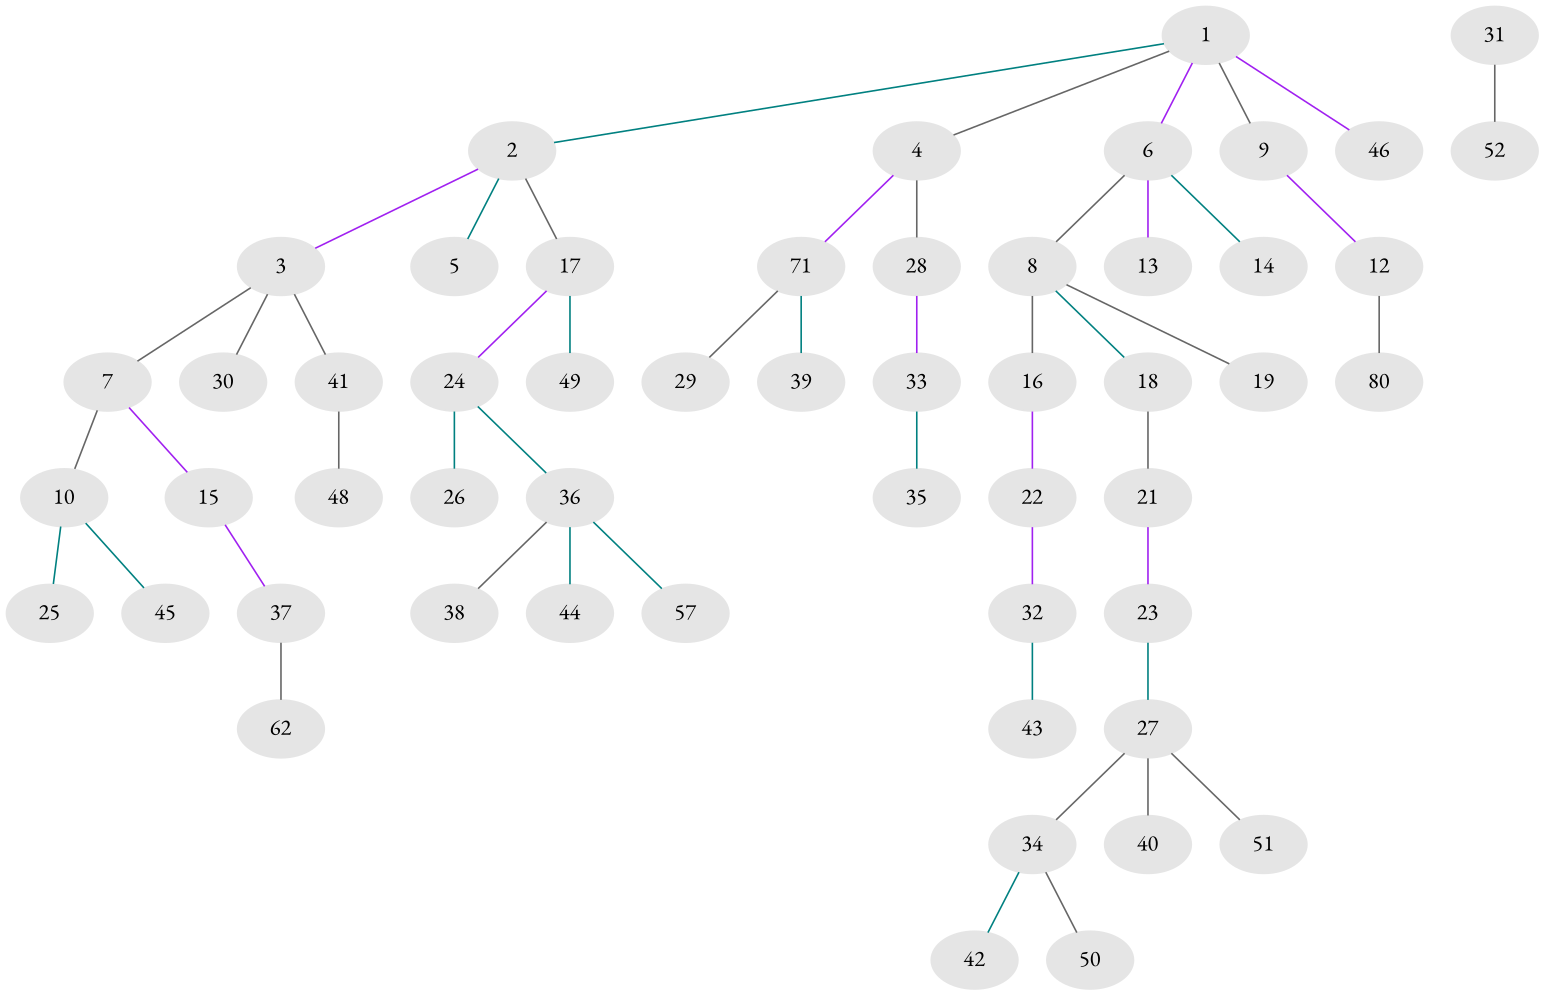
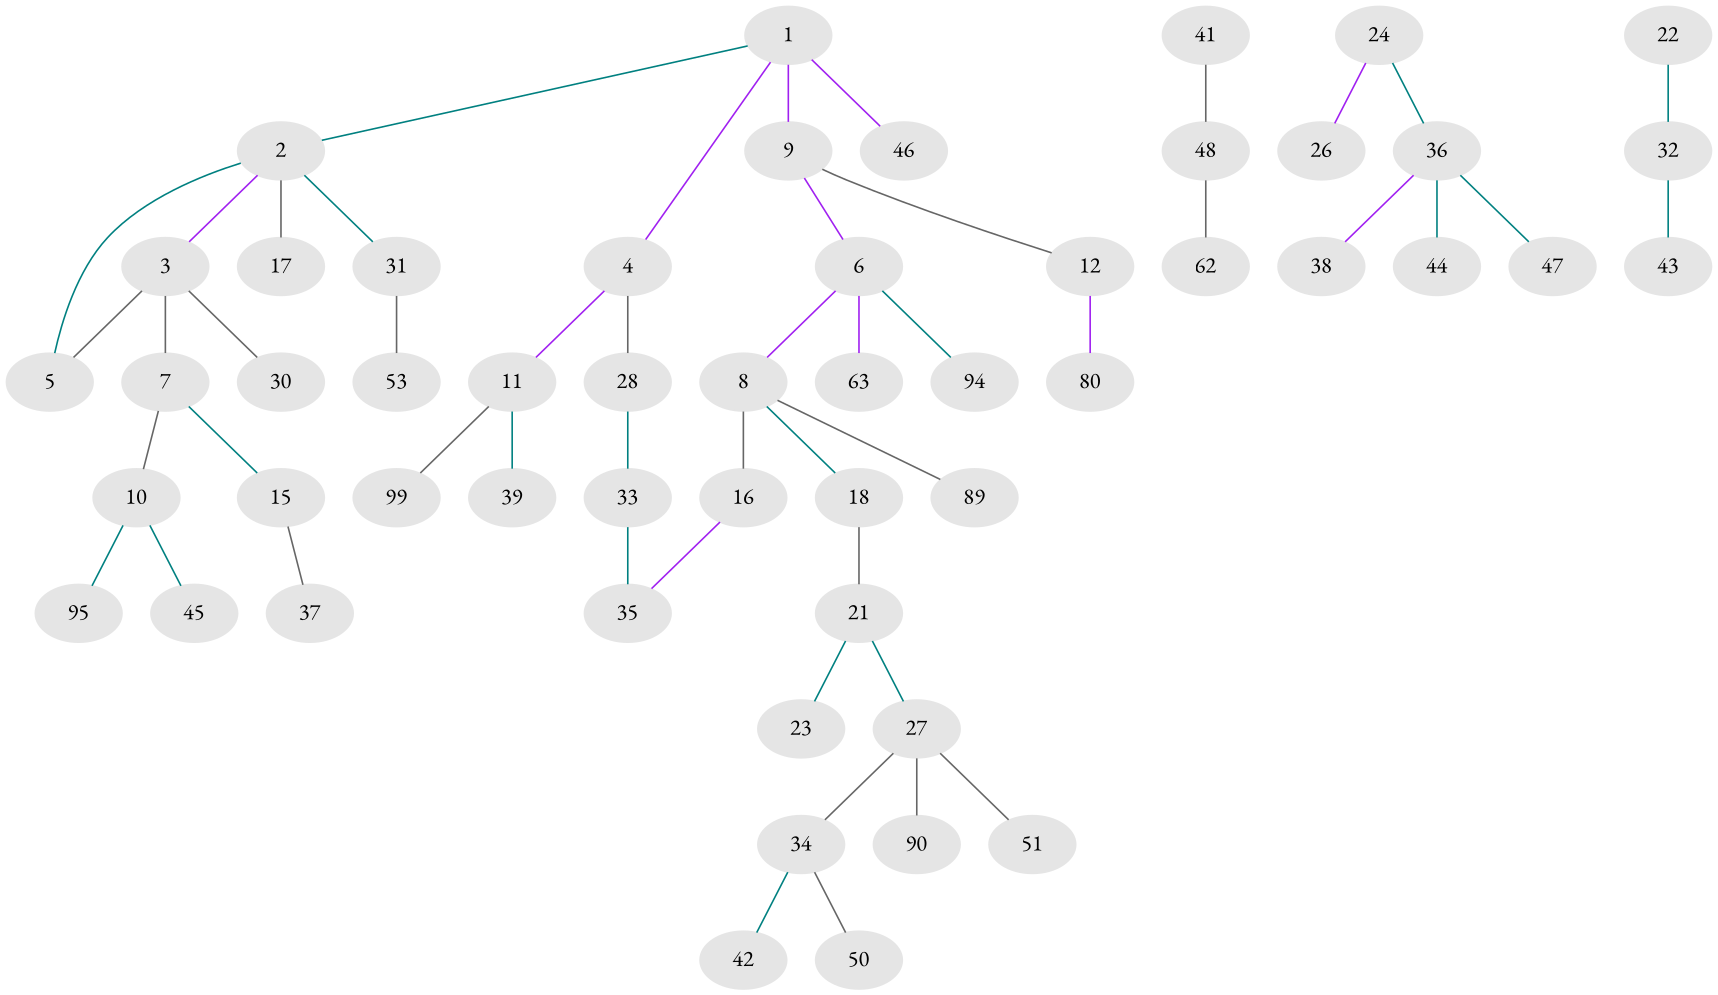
  graph {
    fontname="EB Garamond"
    node [color=gray90 fontname="EB Garamond" style=filled]
    edge [color=gray40 fontname="EB Garamond" weight=1.0]
    1
    2
    4
    6
    9
    46
    3
    5
    17
    31
-   11 [label=71]
+   11
    28
    8
-   13
-   14
+   13 [label=63]
+   14 [label=94]
    12
    7
    30
    41
    24
-   49
-   53 [label=52]
+   53
    10
    15
    48
-   29
+   29 [label=99]
    39
    33
    16
    18
-   19
-   25
+   19 [label=89]
+   25 [label=95]
    45
    37
    22
    21
    n37 [label=80]
    n38 [label=62]
    32
    26
    36
    23
    27
    43
    34
-   40
+   40 [label=90]
    51
    38
    44
-   47 [label=57]
+   47
    42
    50
    35
    1 -- 2 [color=teal]
-   1 -- 4
-   1 -- 6 [color=purple]
-   1 -- 9
+   1 -- 4 [color=purple]
+   9 -- 6 [color=purple]
+   1 -- 9 [color=purple]
    1 -- 46 [color=purple weight=2.0]
    2 -- 3 [color=purple]
    2 -- 5 [color=teal]
    2 -- 17
+   2 -- 31 [color=teal]
    4 -- 11 [color=purple]
    4 -- 28
-   6 -- 8
+   6 -- 8 [color=purple]
    6 -- 13 [color=purple weight=3.0]
    6 -- 14 [color=teal]
-   9 -- 12 [color=purple]
+   9 -- 12
    3 -- 7
    3 -- 30
-   3 -- 41
-   17 -- 24 [color=purple]
-   17 -- 49 [color=teal]
+   3 -- 5
    31 -- 53
    11 -- 29
    11 -- 39 [color=teal weight=2.0]
-   28 -- 33 [color=purple]
+   28 -- 33 [color=teal]
    8 -- 16
    8 -- 18 [color=teal]
    8 -- 19
-   12 -- n37 [weight=2.0]
+   12 -- n37 [color=purple weight=2.0]
    7 -- 10
-   7 -- 15 [color=purple]
+   7 -- 15 [color=teal]
    41 -- 48
-   24 -- 26 [color=teal]
+   24 -- 26 [color=purple]
    24 -- 36 [color=teal]
    10 -- 25 [color=teal weight=2.0]
    10 -- 45 [color=teal]
-   15 -- 37 [color=purple]
+   15 -- 37
    33 -- 35 [color=teal weight=4.0]
-   16 -- 22 [color=purple weight=2.0]
+   16 -- 35 [color=purple weight=2.0]
    18 -- 21
-   37 -- n38 [weight=2.0]
-   22 -- 32 [color=purple]
-   21 -- 23 [color=purple]
+   48 -- n38 [weight=2.0]
+   22 -- 32 [color=teal]
+   21 -- 23 [color=teal]
    32 -- 43 [color=teal weight=2.0]
-   36 -- 38
+   36 -- 38 [color=purple]
    36 -- 44 [color=teal]
    36 -- 47 [color=teal]
-   23 -- 27 [color=teal]
+   21 -- 27 [color=teal]
    27 -- 34
    27 -- 40
    27 -- 51
    34 -- 42 [color=teal]
    34 -- 50
  }
